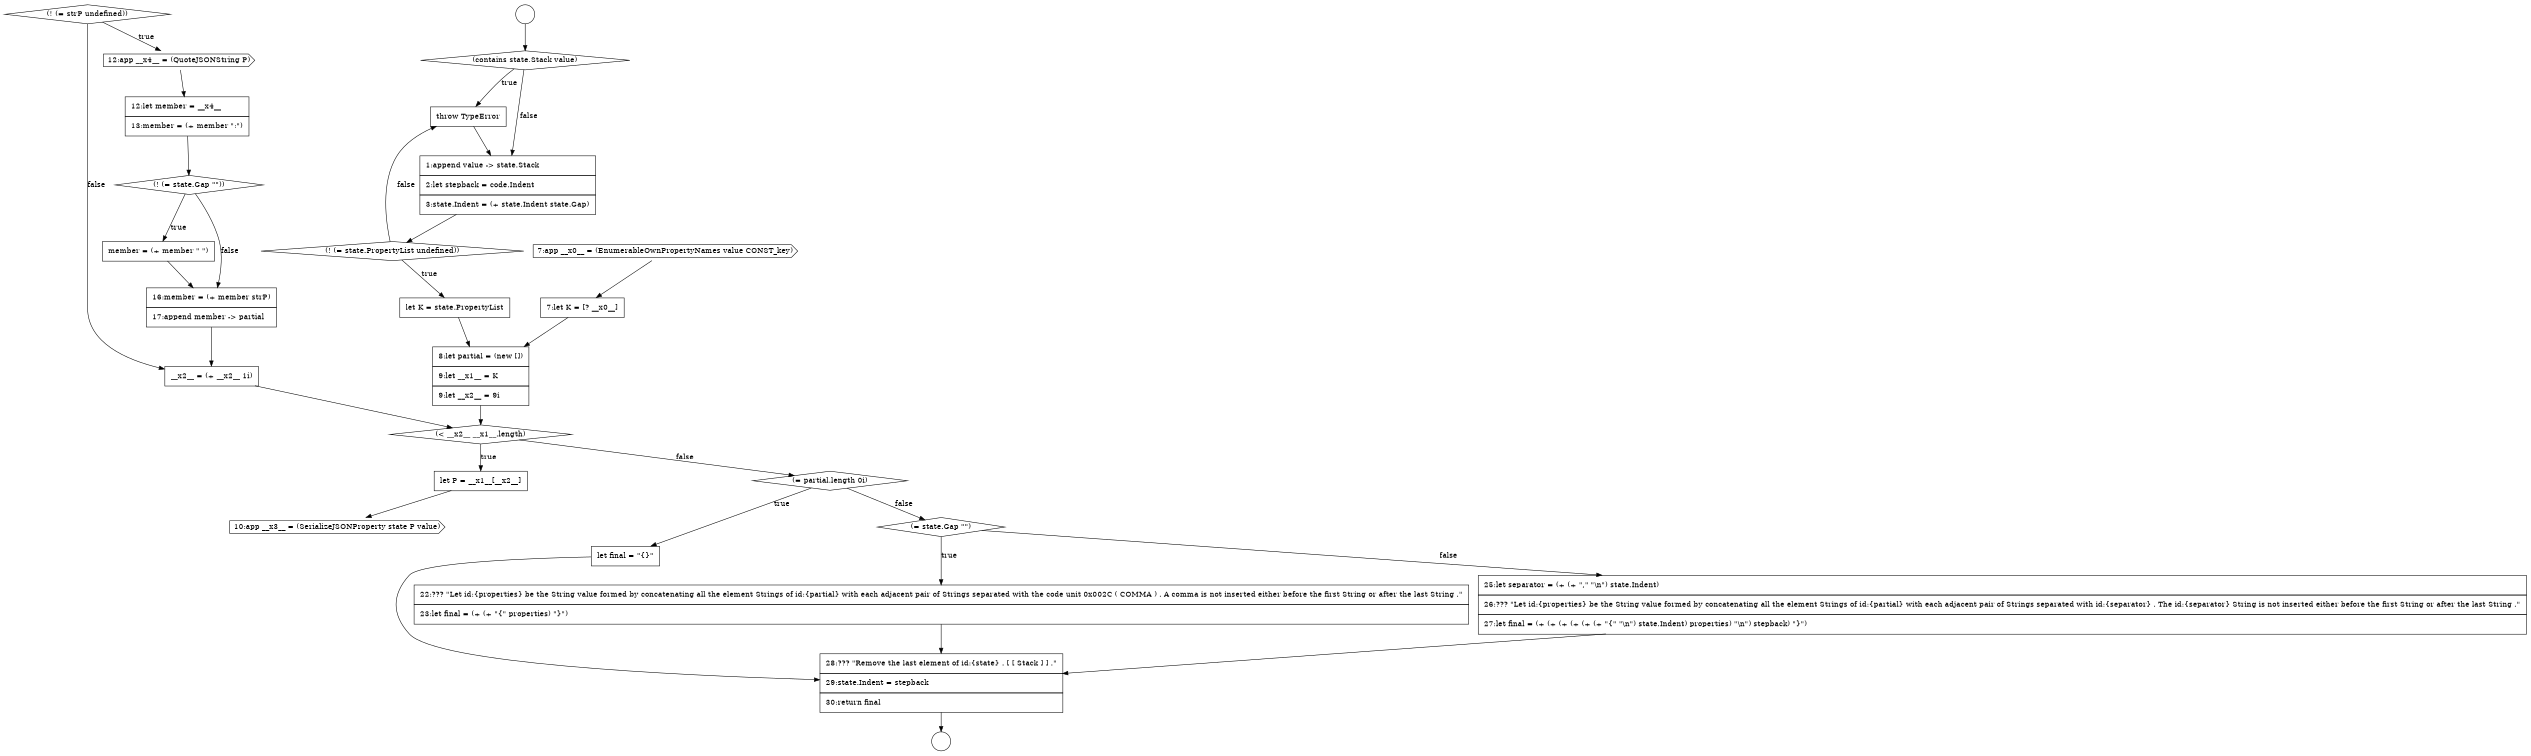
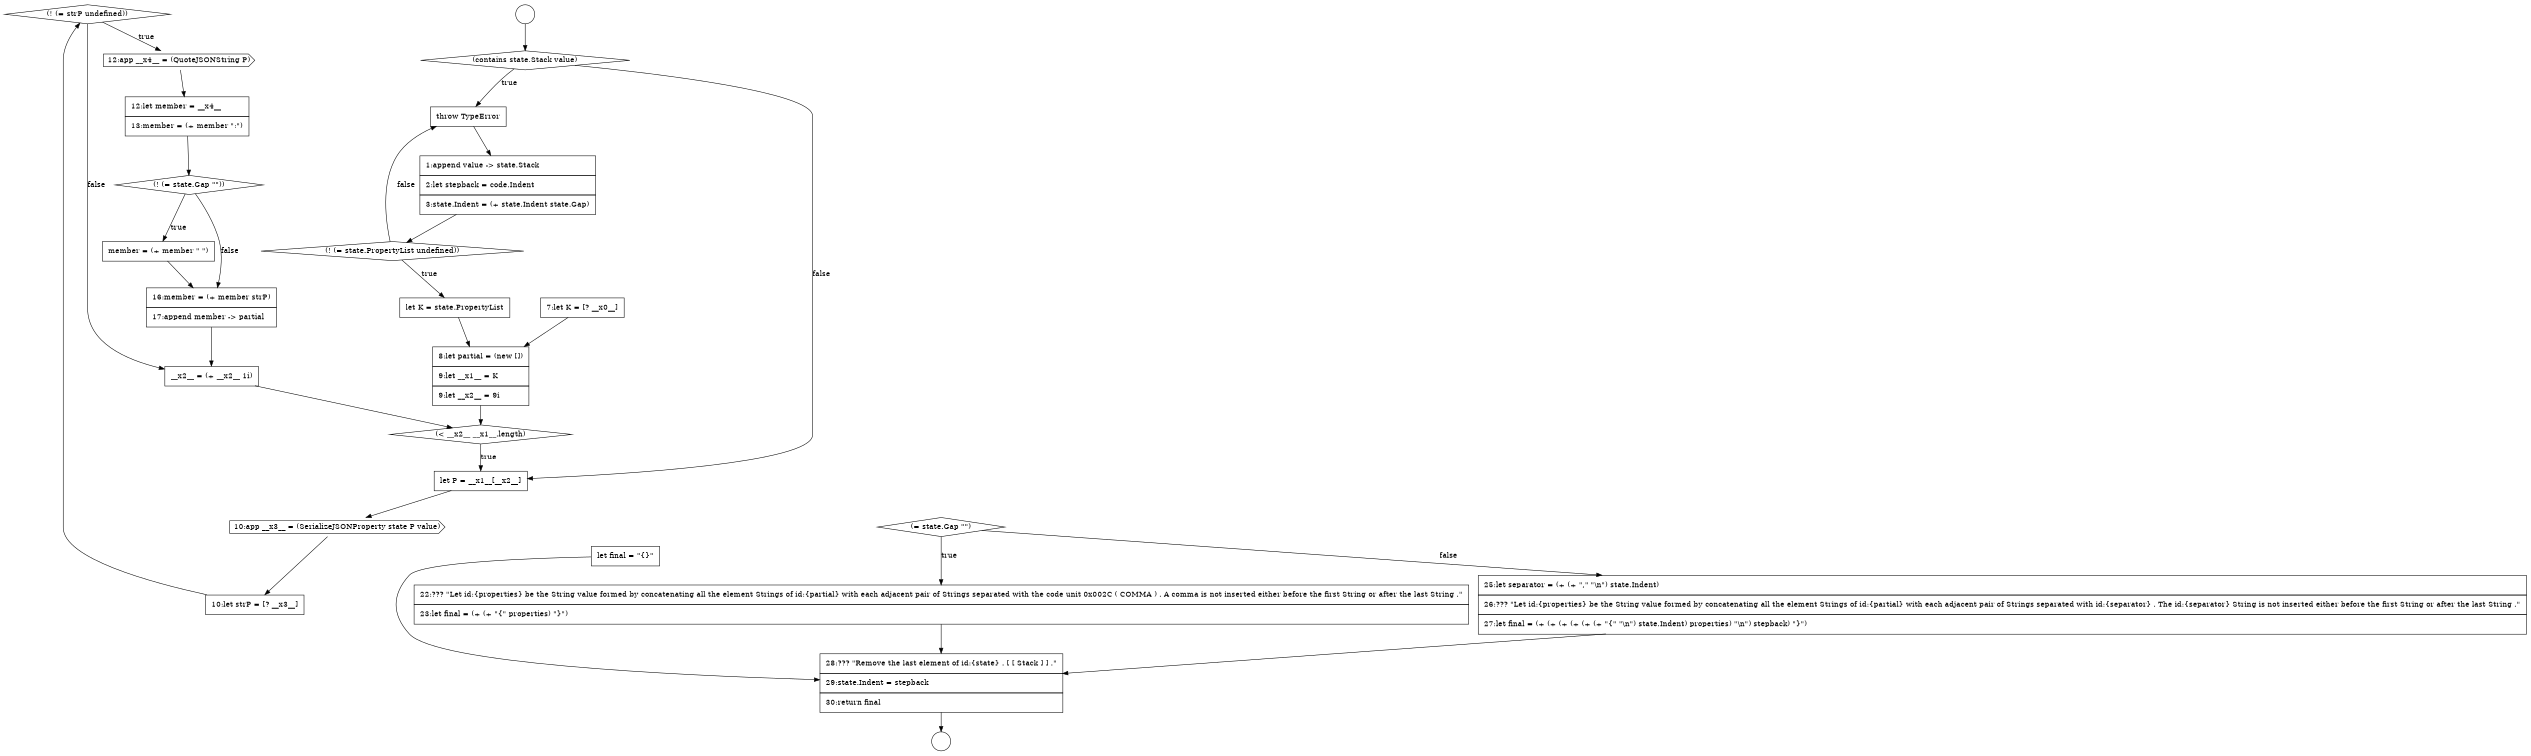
  digraph {
    node [color=black fillcolor=white shape=none style=filled margin=0]
    edge [color=black]
    n1 [label=<<font color="black">(! (= strP undefined))</font>> shape=diamond margin=""]
    n2 [label=<<font color="black">     <table border="0" cellborder="1" cellspacing="0" cellpadding="10">       <tr><td align="left">__x2__ = (+ __x2__ 1i)</td></tr>     </table>   </font>>]
    n3 [label=<<font color="black">12:app __x4__ = (QuoteJSONString P)</font>> shape=cds margin=""]
    n4 [label=<<font color="black">(&lt; __x2__ __x1__.length)</font>> shape=diamond margin=""]
    n5 [label=<<font color="black">     <table border="0" cellborder="1" cellspacing="0" cellpadding="10">       <tr><td align="left">12:let member = __x4__</td></tr>       <tr><td align="left">13:member = (+ member &quot;:&quot;)</td></tr>     </table>   </font>>]
    n6 [label=<<font color="black">     <table border="0" cellborder="1" cellspacing="0" cellpadding="10">       <tr><td align="left">8:let partial = (new [])</td></tr>       <tr><td align="left">9:let __x1__ = K</td></tr>       <tr><td align="left">9:let __x2__ = 9i</td></tr>     </table>   </font>>]
    n7 [label=<<font color="black">     <table border="0" cellborder="1" cellspacing="0" cellpadding="10">       <tr><td align="left">let P = __x1__[__x2__]</td></tr>     </table>   </font>>]
-   n8 [label=<<font color="black">(= partial.length 0i)</font>> shape=diamond margin=""]
    n9 [label=<<font color="black">     <table border="0" cellborder="1" cellspacing="0" cellpadding="10">       <tr><td align="left">member = (+ member &quot; &quot;)</td></tr>     </table>   </font>>]
    n10 [label=<<font color="black">     <table border="0" cellborder="1" cellspacing="0" cellpadding="10">       <tr><td align="left">16:member = (+ member strP)</td></tr>       <tr><td align="left">17:append member -&gt; partial</td></tr>     </table>   </font>>]
    n11 [label=<<font color="black">(! (= state.PropertyList undefined))</font>> shape=diamond margin=""]
    n12 [label=<<font color="black">     <table border="0" cellborder="1" cellspacing="0" cellpadding="10">       <tr><td align="left">let K = state.PropertyList</td></tr>     </table>   </font>>]
    n13 [label=<<font color="black">     <table border="0" cellborder="1" cellspacing="0" cellpadding="10">       <tr><td align="left">throw TypeError</td></tr>     </table>   </font>>]
-   n14 [label=<<font color="black">7:app __x0__ = (EnumerableOwnPropertyNames value CONST_key)</font>> shape=cds margin=""]
    n15 [label=<<font color="black">     <table border="0" cellborder="1" cellspacing="0" cellpadding="10">       <tr><td align="left">7:let K = [? __x0__]</td></tr>     </table>   </font>>]
    n16 [label=" " shape=circle margin=""]
+   n17 [label=<<font color="black">     <table border="0" cellborder="1" cellspacing="0" cellpadding="10">       <tr><td align="left">10:let strP = [? __x3__]</td></tr>     </table>   </font>>]
    n18 [label=<<font color="black">     <table border="0" cellborder="1" cellspacing="0" cellpadding="10">       <tr><td align="left">1:append value -&gt; state.Stack</td></tr>       <tr><td align="left">2:let stepback = code.Indent</td></tr>       <tr><td align="left">3:state.Indent = (+ state.Indent state.Gap)</td></tr>     </table>   </font>>]
    n19 [label=<<font color="black">(! (= state.Gap &quot;&quot;))</font>> shape=diamond margin=""]
    n20 [label=<<font color="black">10:app __x3__ = (SerializeJSONProperty state P value)</font>> shape=cds margin=""]
    n21 [label=<<font color="black">     <table border="0" cellborder="1" cellspacing="0" cellpadding="10">       <tr><td align="left">let final = &quot;{}&quot;</td></tr>     </table>   </font>>]
    n22 [label=<<font color="black">(= state.Gap &quot;&quot;)</font>> shape=diamond margin=""]
    n23 [label=<<font color="black">     <table border="0" cellborder="1" cellspacing="0" cellpadding="10">       <tr><td align="left">22:??? &quot;Let id:{properties} be the String value formed by concatenating all the element Strings of id:{partial} with each adjacent pair of Strings separated with the code unit 0x002C ( COMMA ) . A comma is not inserted either before the first String or after the last String .&quot;</td></tr>       <tr><td align="left">23:let final = (+ (+ &quot;{&quot; properties) &quot;}&quot;)</td></tr>     </table>   </font>>]
    n24 [label=<<font color="black">     <table border="0" cellborder="1" cellspacing="0" cellpadding="10">       <tr><td align="left">28:??? &quot;Remove the last element of id:{state} . [ [ Stack ] ] .&quot;</td></tr>       <tr><td align="left">29:state.Indent = stepback</td></tr>       <tr><td align="left">30:return final</td></tr>     </table>   </font>>]
    n25 [label=<<font color="black">(contains state.Stack value)</font>> shape=diamond margin=""]
    n26 [label=<<font color="black">     <table border="0" cellborder="1" cellspacing="0" cellpadding="10">       <tr><td align="left">25:let separator = (+ (+ &quot;,&quot; &quot;\n&quot;) state.Indent)</td></tr>       <tr><td align="left">26:??? &quot;Let id:{properties} be the String value formed by concatenating all the element Strings of id:{partial} with each adjacent pair of Strings separated with id:{separator} . The id:{separator} String is not inserted either before the first String or after the last String .&quot;</td></tr>       <tr><td align="left">27:let final = (+ (+ (+ (+ (+ (+ &quot;{&quot; &quot;\n&quot;) state.Indent) properties) &quot;\n&quot;) stepback) &quot;}&quot;)</td></tr>     </table>   </font>>]
    n27 [label=" " shape=circle margin=""]
    n1 -> n2 [label=<<font color="black">false</font>>]
    n1 -> n3 [label=<<font color="black">true</font>>]
    n2 -> n4
    n3 -> n5
    n4 -> n7 [label=<<font color="black">true</font>>]
-   n4 -> n8 [label=<<font color="black">false</font>>]
    n5 -> n19
    n6 -> n4
    n7 -> n20
-   n8 -> n21 [label=<<font color="black">true</font>>]
-   n8 -> n22 [label=<<font color="black">false</font>>]
    n9 -> n10
    n10 -> n2
    n11 -> n12 [label=<<font color="black">true</font>>]
    n11 -> n13 [label=<<font color="black">false</font>>]
    n12 -> n6
    n13 -> n18
-   n14 -> n15
    n15 -> n6
+   n17 -> n1
    n18 -> n11
    n19 -> n9 [label=<<font color="black">true</font>>]
    n19 -> n10 [label=<<font color="black">false</font>>]
+   n20 -> n17
    n21 -> n24
    n22 -> n23 [label=<<font color="black">true</font>>]
    n22 -> n26 [label=<<font color="black">false</font>>]
    n23 -> n24
    n24 -> n16
    n25 -> n13 [label=<<font color="black">true</font>>]
-   n25 -> n18 [label=<<font color="black">false</font>>]
+   n25 -> n7 [label=<<font color="black">false</font>>]
    n26 -> n24
    n27 -> n25
  }
